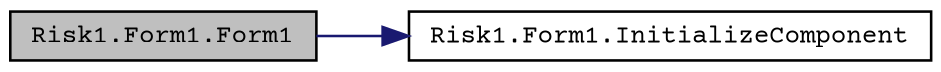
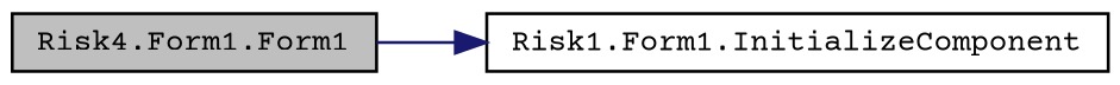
  digraph {
    rankdir=LR
    fontname="Courier Prime"
    node [color=black fontname="Courier Prime" fontsize=10 shape=record]
-   n1 [fillcolor=grey75 fontcolor=black height=0.2 label="Risk1.Form1.Form1" style=filled width=0.4]
+   n1 [fillcolor=grey75 fontcolor=black height=0.2 label="Risk4.Form1.Form1" style=filled width=0.4]
    n2 [height=0.2 label="Risk1.Form1.InitializeComponent" width=0.4]
    n1 -> n2 [color=midnightblue fontname="Courier Prime" fontsize=10 labelfontname=FreeSans labelfontsize=10 style=solid]
  }
